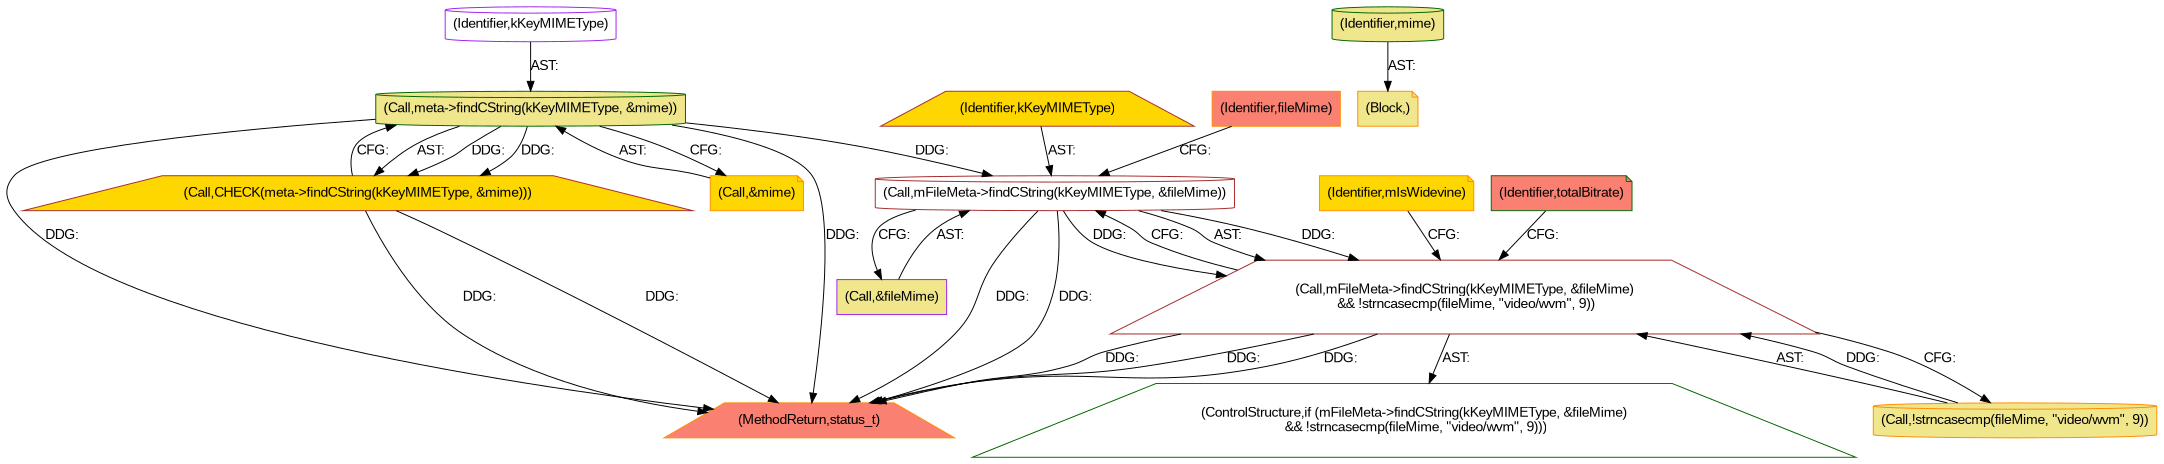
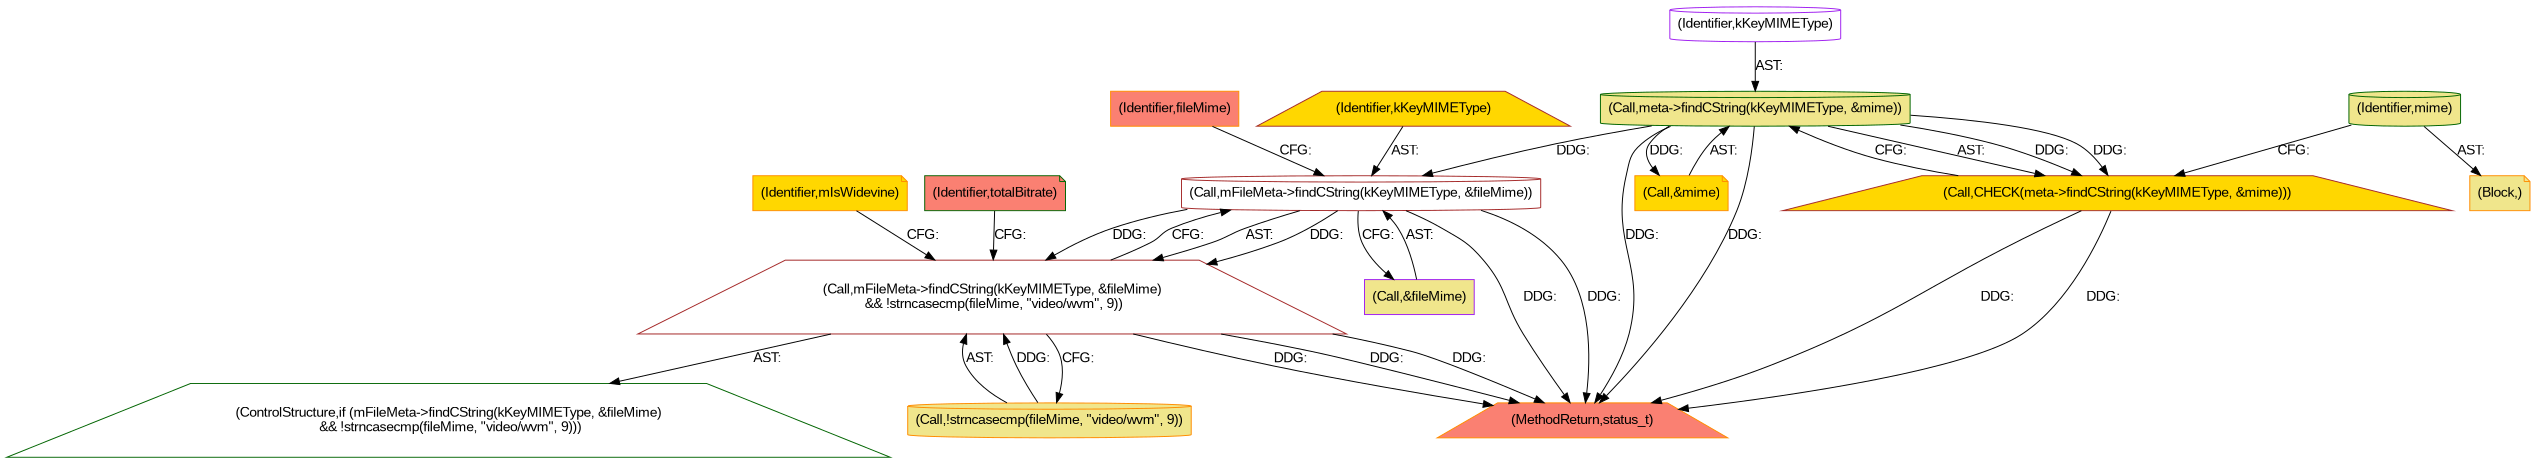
  digraph {
    fontname="Liberation Sans"
    node [color=darkorange fillcolor=khaki fontname="Liberation Sans" shape=cylinder style=filled]
    edge [fontname="Liberation Sans"]
    n1 [color=brown fillcolor=white label="(Call,mFileMeta->findCString(kKeyMIMEType, &fileMime))"]
    n2 [color=brown fillcolor=white label="(Call,mFileMeta->findCString(kKeyMIMEType, &fileMime)\n && !strncasecmp(fileMime, \"video/wvm\", 9))" shape=trapezium]
    n3 [fillcolor=salmon label="(MethodReturn,status_t)" shape=trapezium]
    n4 [color=purple label="(Call,&fileMime)" shape=box]
    n5 [color=darkgreen fillcolor=white label="(ControlStructure,if (mFileMeta->findCString(kKeyMIMEType, &fileMime)\n && !strncasecmp(fileMime, \"video/wvm\", 9)))" shape=trapezium]
    n6 [label="(Call,!strncasecmp(fileMime, \"video/wvm\", 9))"]
    n7 [color=darkgreen label="(Call,meta->findCString(kKeyMIMEType, &mime))"]
    n8 [color=brown fillcolor=gold label="(Call,CHECK(meta->findCString(kKeyMIMEType, &mime)))" shape=trapezium]
    n9 [fillcolor=gold label="(Call,&mime)" shape=note]
    n10 [label="(Block,)" shape=note]
    n11 [fillcolor=gold label="(Identifier,mIsWidevine)" shape=note]
    n12 [color=darkgreen fillcolor=salmon label="(Identifier,totalBitrate)" shape=note]
    n13 [fillcolor=salmon label="(Identifier,fileMime)" shape=box]
    n14 [color=brown fillcolor=gold label="(Identifier,kKeyMIMEType)" shape=trapezium]
    n15 [color=purple fillcolor=white label="(Identifier,kKeyMIMEType)"]
    n16 [color=darkgreen label="(Identifier,mime)"]
    n1 -> n2 [label="AST: "]
    n1 -> n2 [label="DDG: "]
    n1 -> n2 [label="DDG: "]
    n1 -> n3 [label="DDG: "]
    n1 -> n3 [label="DDG: "]
    n1 -> n4 [label="CFG: "]
    n2 -> n1 [label="CFG: "]
    n2 -> n3 [label="DDG: "]
    n2 -> n3 [label="DDG: "]
    n2 -> n3 [label="DDG: "]
    n2 -> n5 [label="AST: "]
    n2 -> n6 [label="CFG: "]
    n4 -> n1 [label="AST: "]
    n6 -> n2 [label="AST: "]
    n6 -> n2 [label="DDG: "]
    n7 -> n1 [label="DDG: "]
    n7 -> n3 [label="DDG: "]
    n7 -> n3 [label="DDG: "]
    n7 -> n8 [label="AST: "]
    n7 -> n8 [label="DDG: "]
    n7 -> n8 [label="DDG: "]
-   n7 -> n9 [label="CFG: "]
+   n7 -> n9 [label="DDG: "]
    n8 -> n3 [label="DDG: "]
    n8 -> n3 [label="DDG: "]
    n8 -> n7 [label="CFG: "]
    n9 -> n7 [label="AST: "]
    n11 -> n2 [label="CFG: "]
    n12 -> n2 [label="CFG: "]
    n13 -> n1 [label="CFG: "]
    n14 -> n1 [label="AST: "]
    n15 -> n7 [label="AST: "]
+   n16 -> n8 [label="CFG: "]
    n16 -> n10 [label="AST: "]
  }
